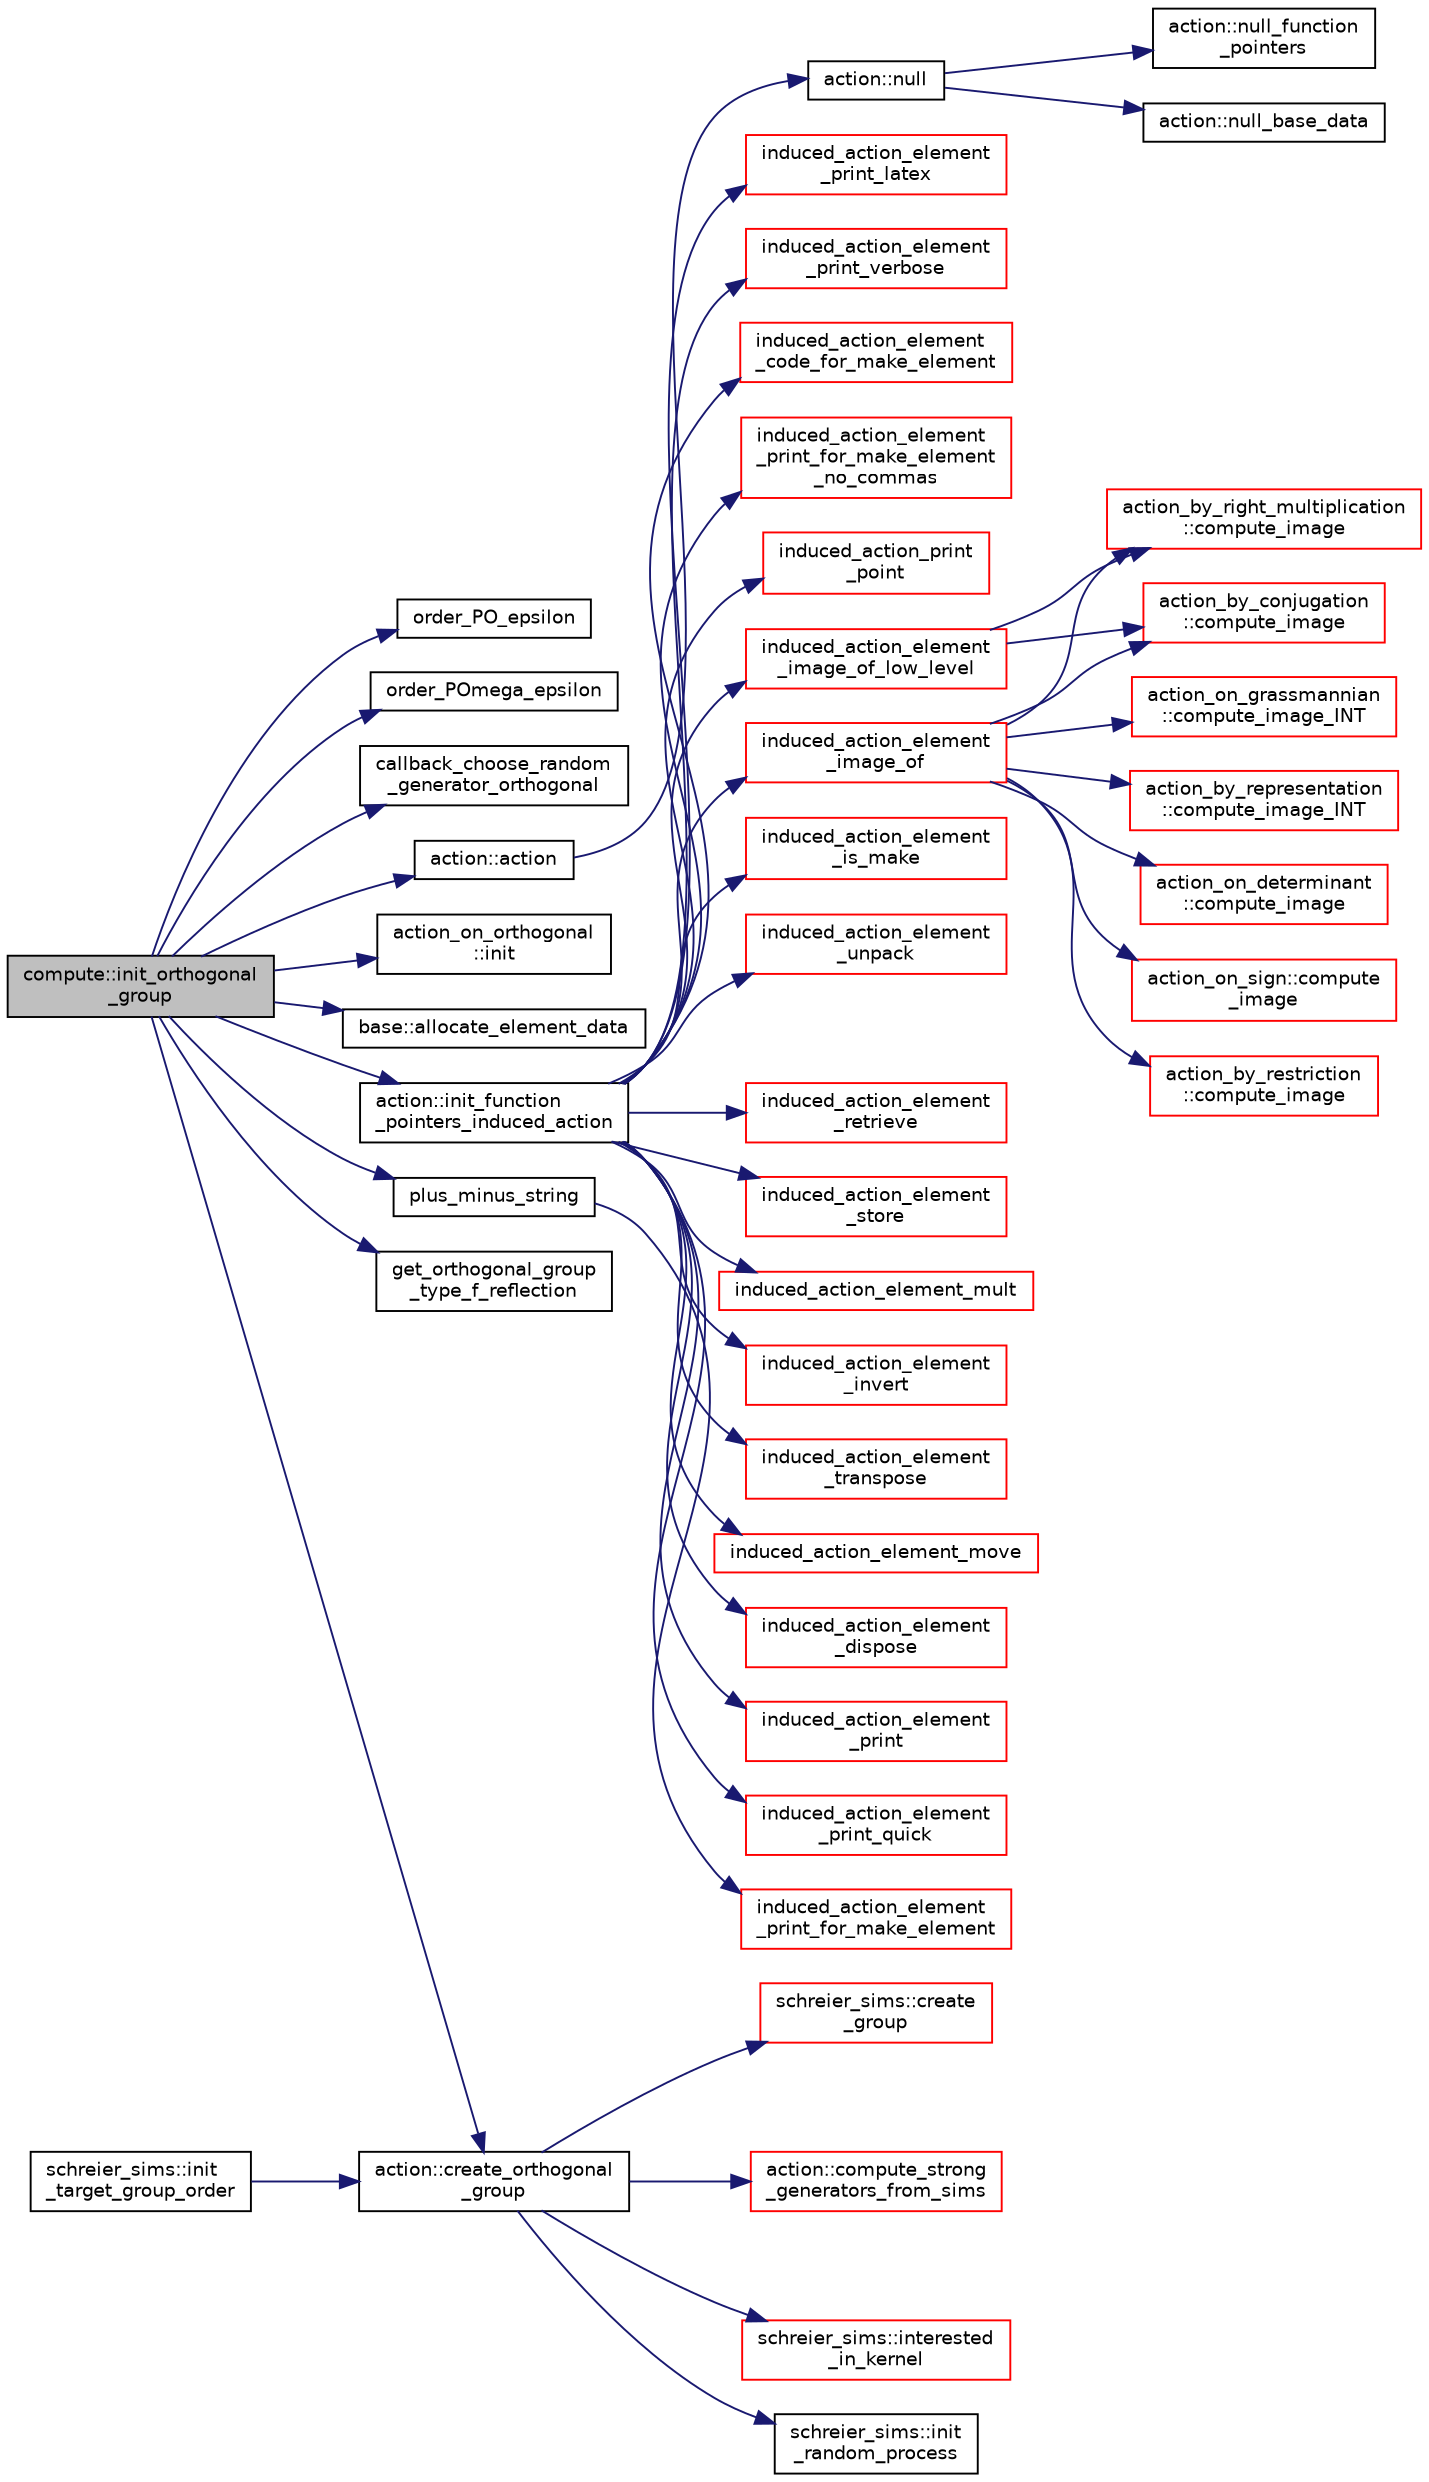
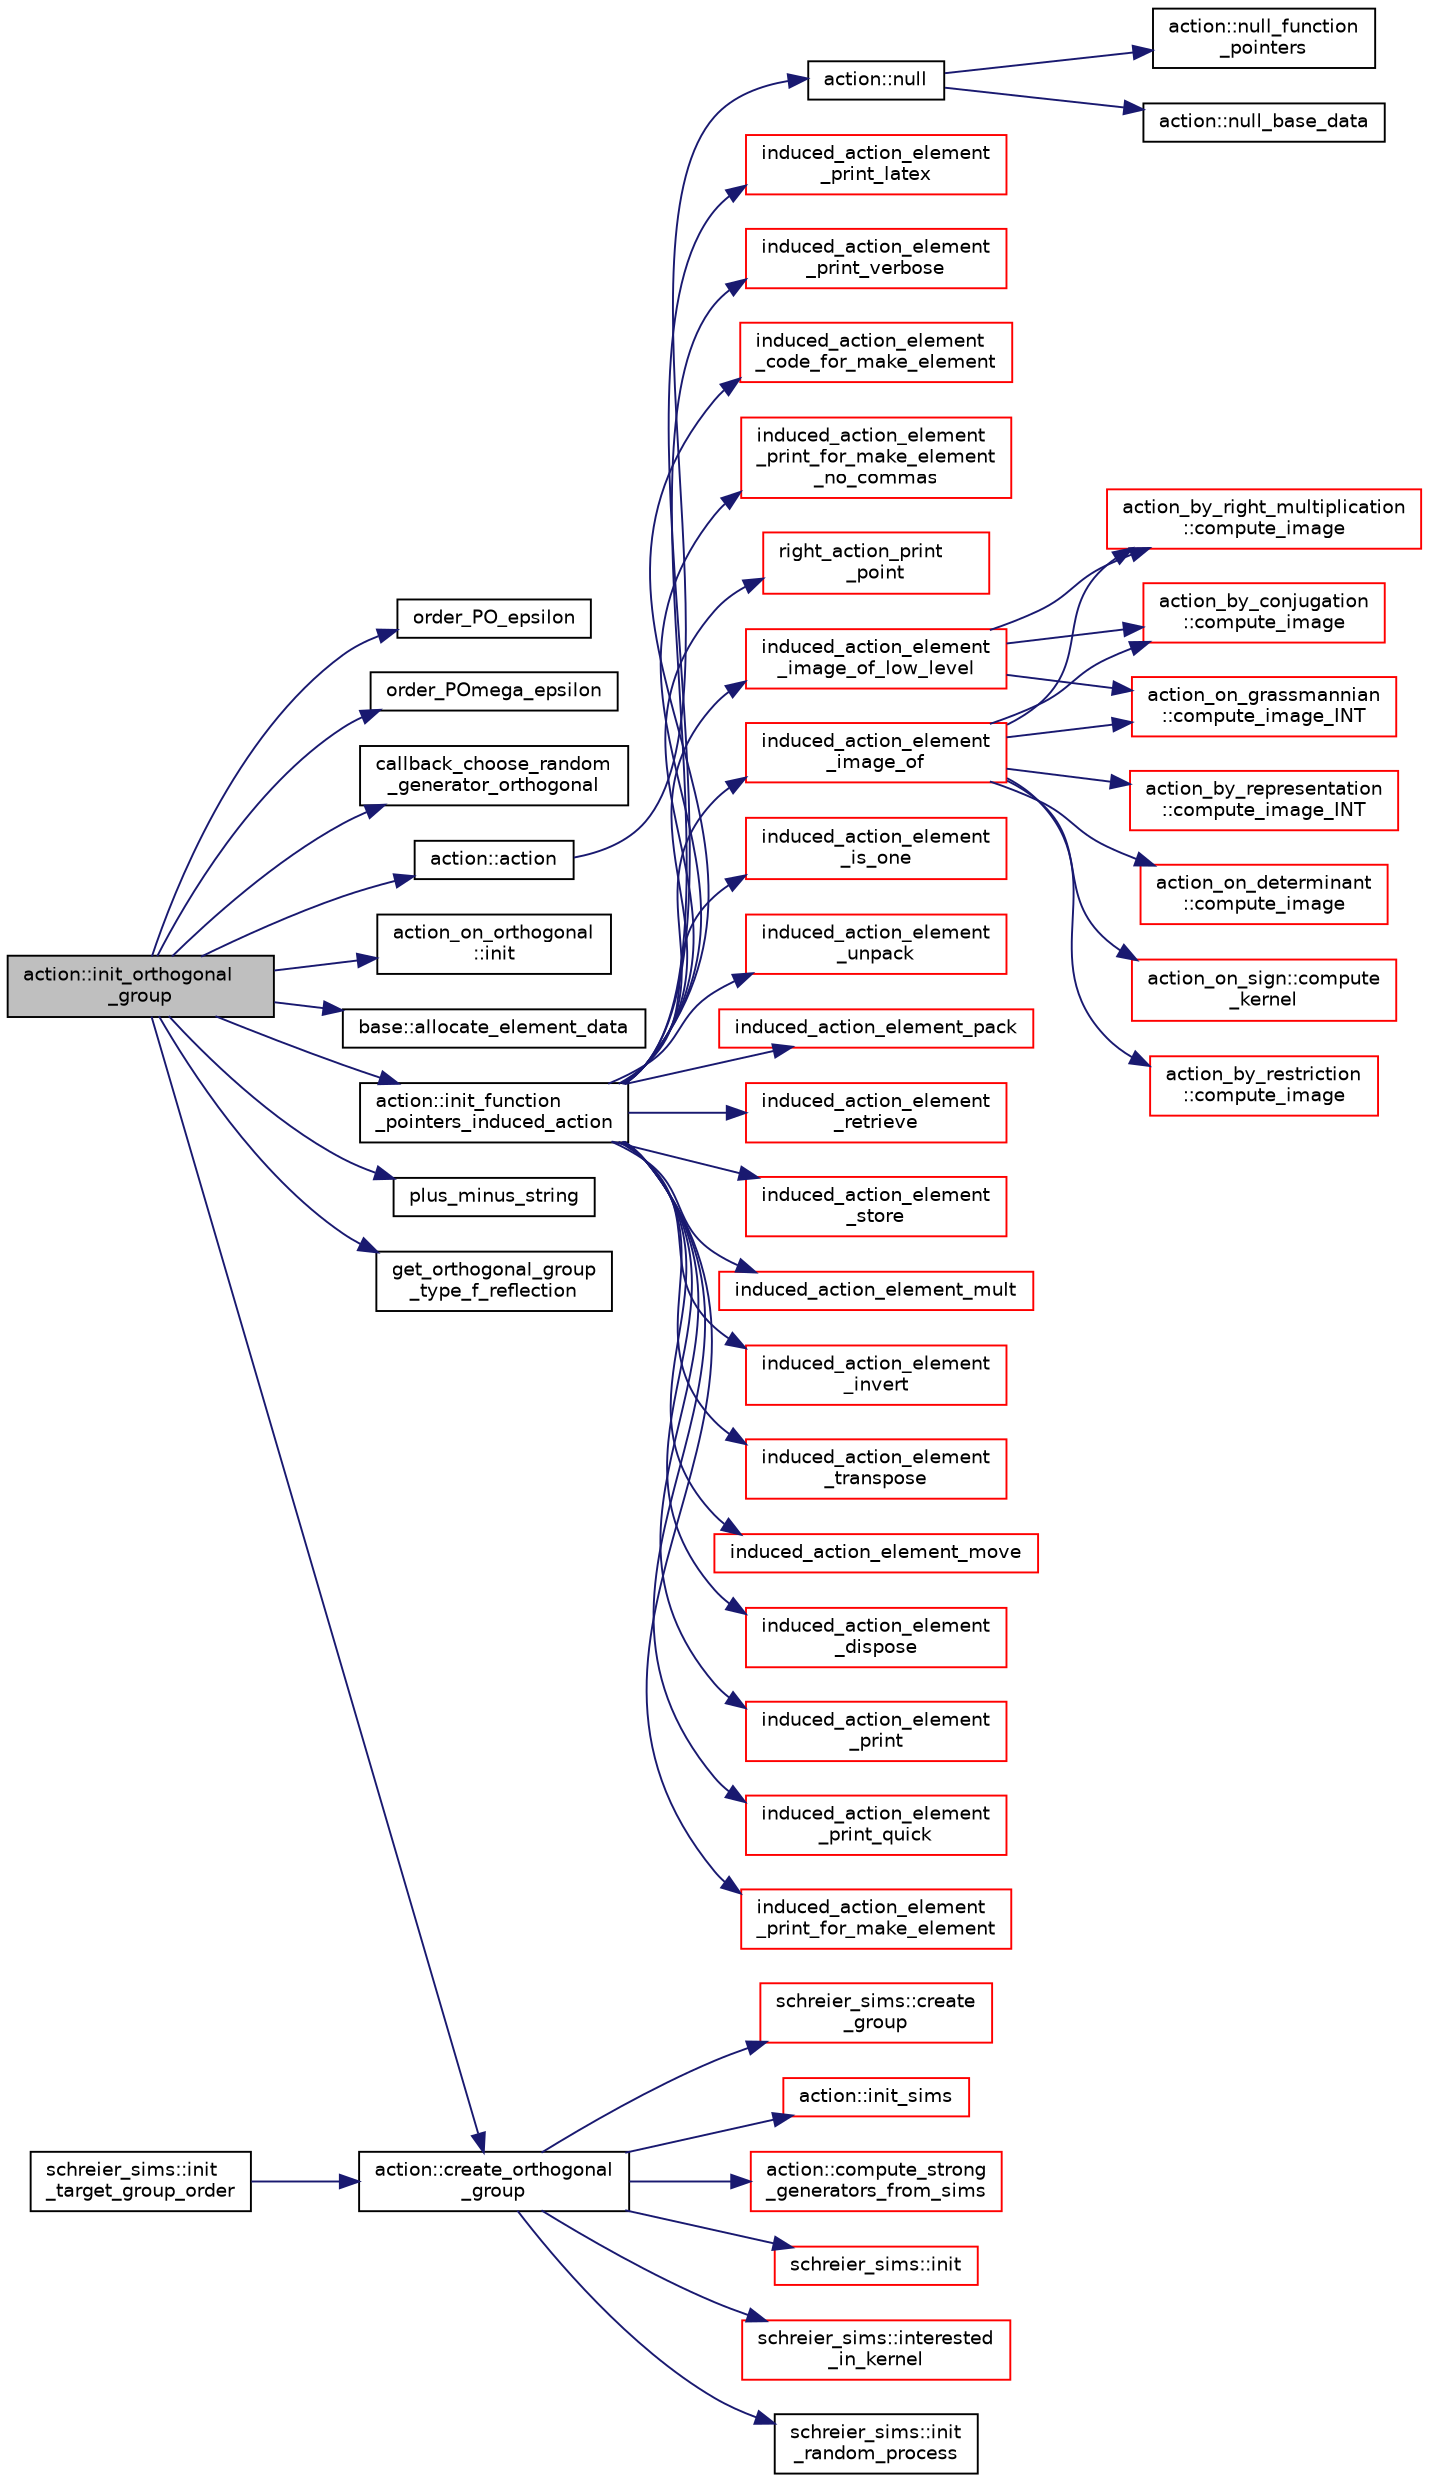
  digraph {
    rankdir=LR
    node [color=red fillcolor=white fontname=Helvetica fontsize=10 shape=record style=filled]
    edge [color=midnightblue fontname=Helvetica fontsize=10 labelfontname=Helvetica labelfontsize=10 style=solid]
-   n1 [color=black fillcolor=grey75 fontcolor=black height=0.2 label="compute::init_orthogonal\l_group" width=0.4]
+   n1 [color=black fillcolor=grey75 fontcolor=black height=0.2 label="action::init_orthogonal\l_group" width=0.4]
    n2 [color=black height=0.2 label="action::action" width=0.4]
    n3 [color=black height=0.2 label="action_on_orthogonal\l::init" width=0.4]
    n4 [color=black height=0.2 label="base::allocate_element_data" width=0.4]
    n5 [color=black height=0.2 label="action::init_function\l_pointers_induced_action" width=0.4]
    n6 [color=black height=0.2 label=plus_minus_string width=0.4]
    n7 [color=black height=0.2 label="get_orthogonal_group\l_type_f_reflection" width=0.4]
    n8 [color=black height=0.2 label=order_PO_epsilon width=0.4]
    n9 [color=black height=0.2 label=order_POmega_epsilon width=0.4]
    n10 [color=black height=0.2 label="action::create_orthogonal\l_group" width=0.4]
    n11 [color=black height=0.2 label="callback_choose_random\l_generator_orthogonal" width=0.4]
    n12 [color=black height=0.2 label="action::null" width=0.4]
    n13 [height=0.2 label="induced_action_element\l_image_of" width=0.4]
    n14 [height=0.2 label="induced_action_element\l_image_of_low_level" width=0.4]
-   n15 [height=0.2 label="induced_action_element\l_is_make" width=0.4]
+   n15 [height=0.2 label="induced_action_element\l_is_one" width=0.4]
    n16 [height=0.2 label="induced_action_element\l_unpack" width=0.4]
+   n17 [height=0.2 label=induced_action_element_pack width=0.4]
    n18 [height=0.2 label="induced_action_element\l_retrieve" width=0.4]
    n19 [height=0.2 label="induced_action_element\l_store" width=0.4]
    n20 [height=0.2 label=induced_action_element_mult width=0.4]
    n21 [height=0.2 label="induced_action_element\l_invert" width=0.4]
    n22 [height=0.2 label="induced_action_element\l_transpose" width=0.4]
    n23 [height=0.2 label=induced_action_element_move width=0.4]
    n24 [height=0.2 label="induced_action_element\l_dispose" width=0.4]
    n25 [height=0.2 label="induced_action_element\l_print" width=0.4]
    n26 [height=0.2 label="induced_action_element\l_print_quick" width=0.4]
    n27 [height=0.2 label="induced_action_element\l_print_latex" width=0.4]
    n28 [height=0.2 label="induced_action_element\l_print_verbose" width=0.4]
    n29 [height=0.2 label="induced_action_element\l_code_for_make_element" width=0.4]
    n30 [height=0.2 label="induced_action_element\l_print_for_make_element" width=0.4]
    n31 [height=0.2 label="induced_action_element\l_print_for_make_element\l_no_commas" width=0.4]
-   n32 [height=0.2 label="induced_action_print\l_point" width=0.4]
+   n32 [height=0.2 label="right_action_print\l_point" width=0.4]
+   n33 [height=0.2 label="schreier_sims::init" width=0.4]
    n34 [height=0.2 label="schreier_sims::interested\l_in_kernel" width=0.4]
    n35 [color=black height=0.2 label="schreier_sims::init\l_random_process" width=0.4]
    n36 [height=0.2 label="schreier_sims::create\l_group" width=0.4]
+   n37 [height=0.2 label="action::init_sims" width=0.4]
    n38 [height=0.2 label="action::compute_strong\l_generators_from_sims" width=0.4]
    n39 [color=black height=0.2 label="action::null_base_data" width=0.4]
    n40 [color=black height=0.2 label="action::null_function\l_pointers" width=0.4]
    n41 [height=0.2 label="action_by_right_multiplication\l::compute_image" width=0.4]
    n42 [height=0.2 label="action_by_restriction\l::compute_image" width=0.4]
    n43 [height=0.2 label="action_by_conjugation\l::compute_image" width=0.4]
    n44 [height=0.2 label="action_by_representation\l::compute_image_INT" width=0.4]
    n45 [height=0.2 label="action_on_determinant\l::compute_image" width=0.4]
-   n46 [height=0.2 label="action_on_sign::compute\l_image" width=0.4]
+   n46 [height=0.2 label="action_on_sign::compute\l_kernel" width=0.4]
    n47 [height=0.2 label="action_on_grassmannian\l::compute_image_INT" width=0.4]
    n48 [color=black height=0.2 label="schreier_sims::init\l_target_group_order" width=0.4]
    n1 -> n2
    n1 -> n3
    n1 -> n4
    n1 -> n5
    n1 -> n6
    n1 -> n7
    n1 -> n8
    n1 -> n9
    n1 -> n10
    n1 -> n11
    n2 -> n12
    n5 -> n13
    n5 -> n14
    n5 -> n15
    n5 -> n16
+   n5 -> n17
    n5 -> n18
    n5 -> n19
    n5 -> n20
    n5 -> n21
    n5 -> n22
    n5 -> n23
    n5 -> n24
    n5 -> n25
    n5 -> n26
    n5 -> n27
    n5 -> n28
    n5 -> n29
-   n6 -> n30
+   n5 -> n30
    n5 -> n31
    n5 -> n32
+   n10 -> n33
    n10 -> n34
    n10 -> n35
    n10 -> n36
+   n10 -> n37
    n10 -> n38
    n12 -> n39
    n12 -> n40
    n13 -> n41
    n13 -> n42
    n13 -> n43
    n13 -> n44
    n13 -> n45
    n13 -> n46
    n13 -> n47
    n14 -> n41
    n14 -> n43
+   n14 -> n47
    n48 -> n10
  }
